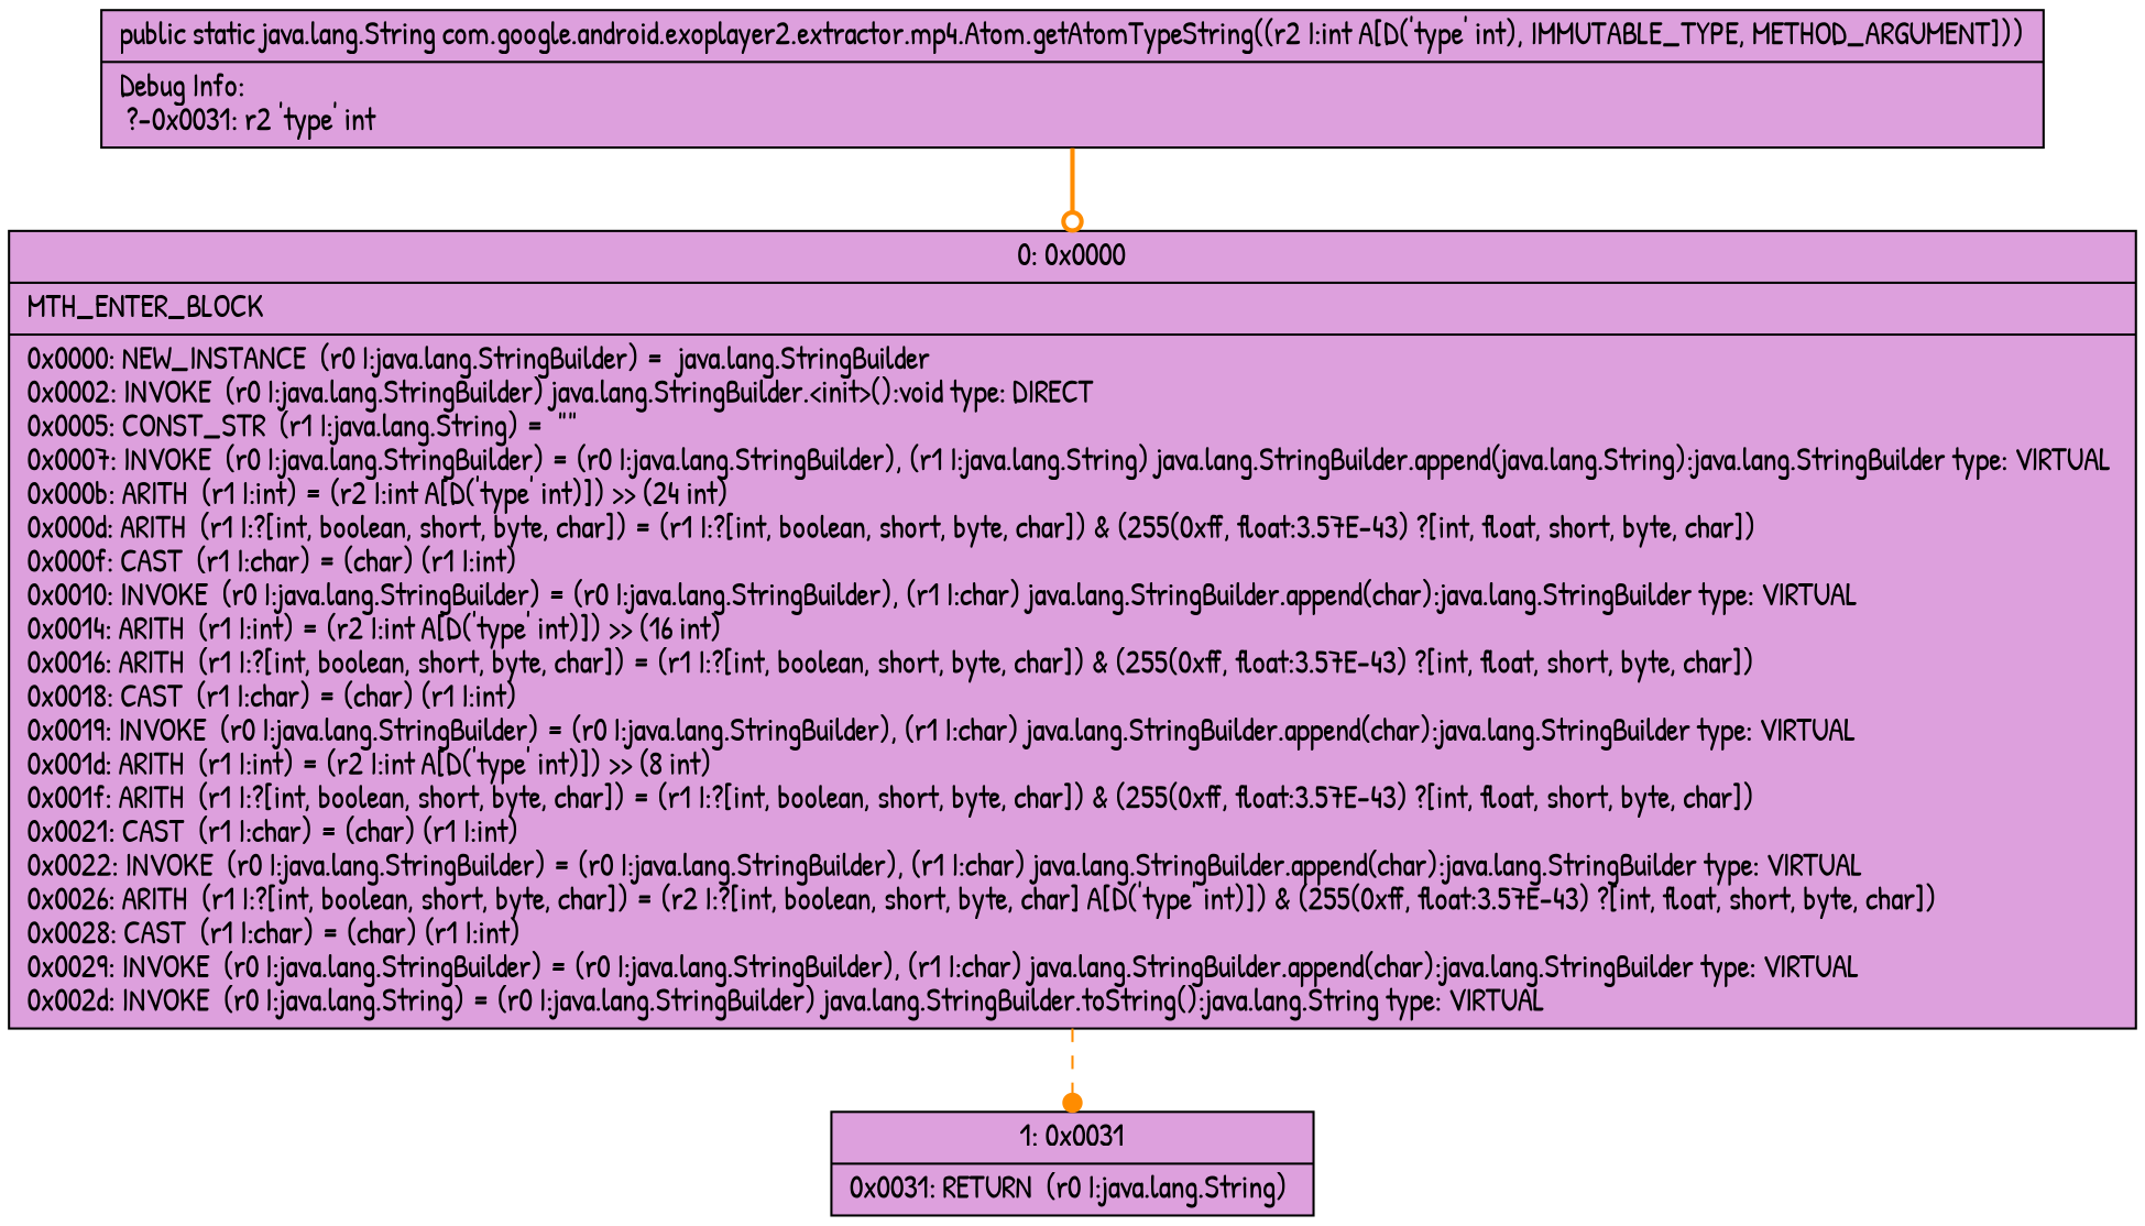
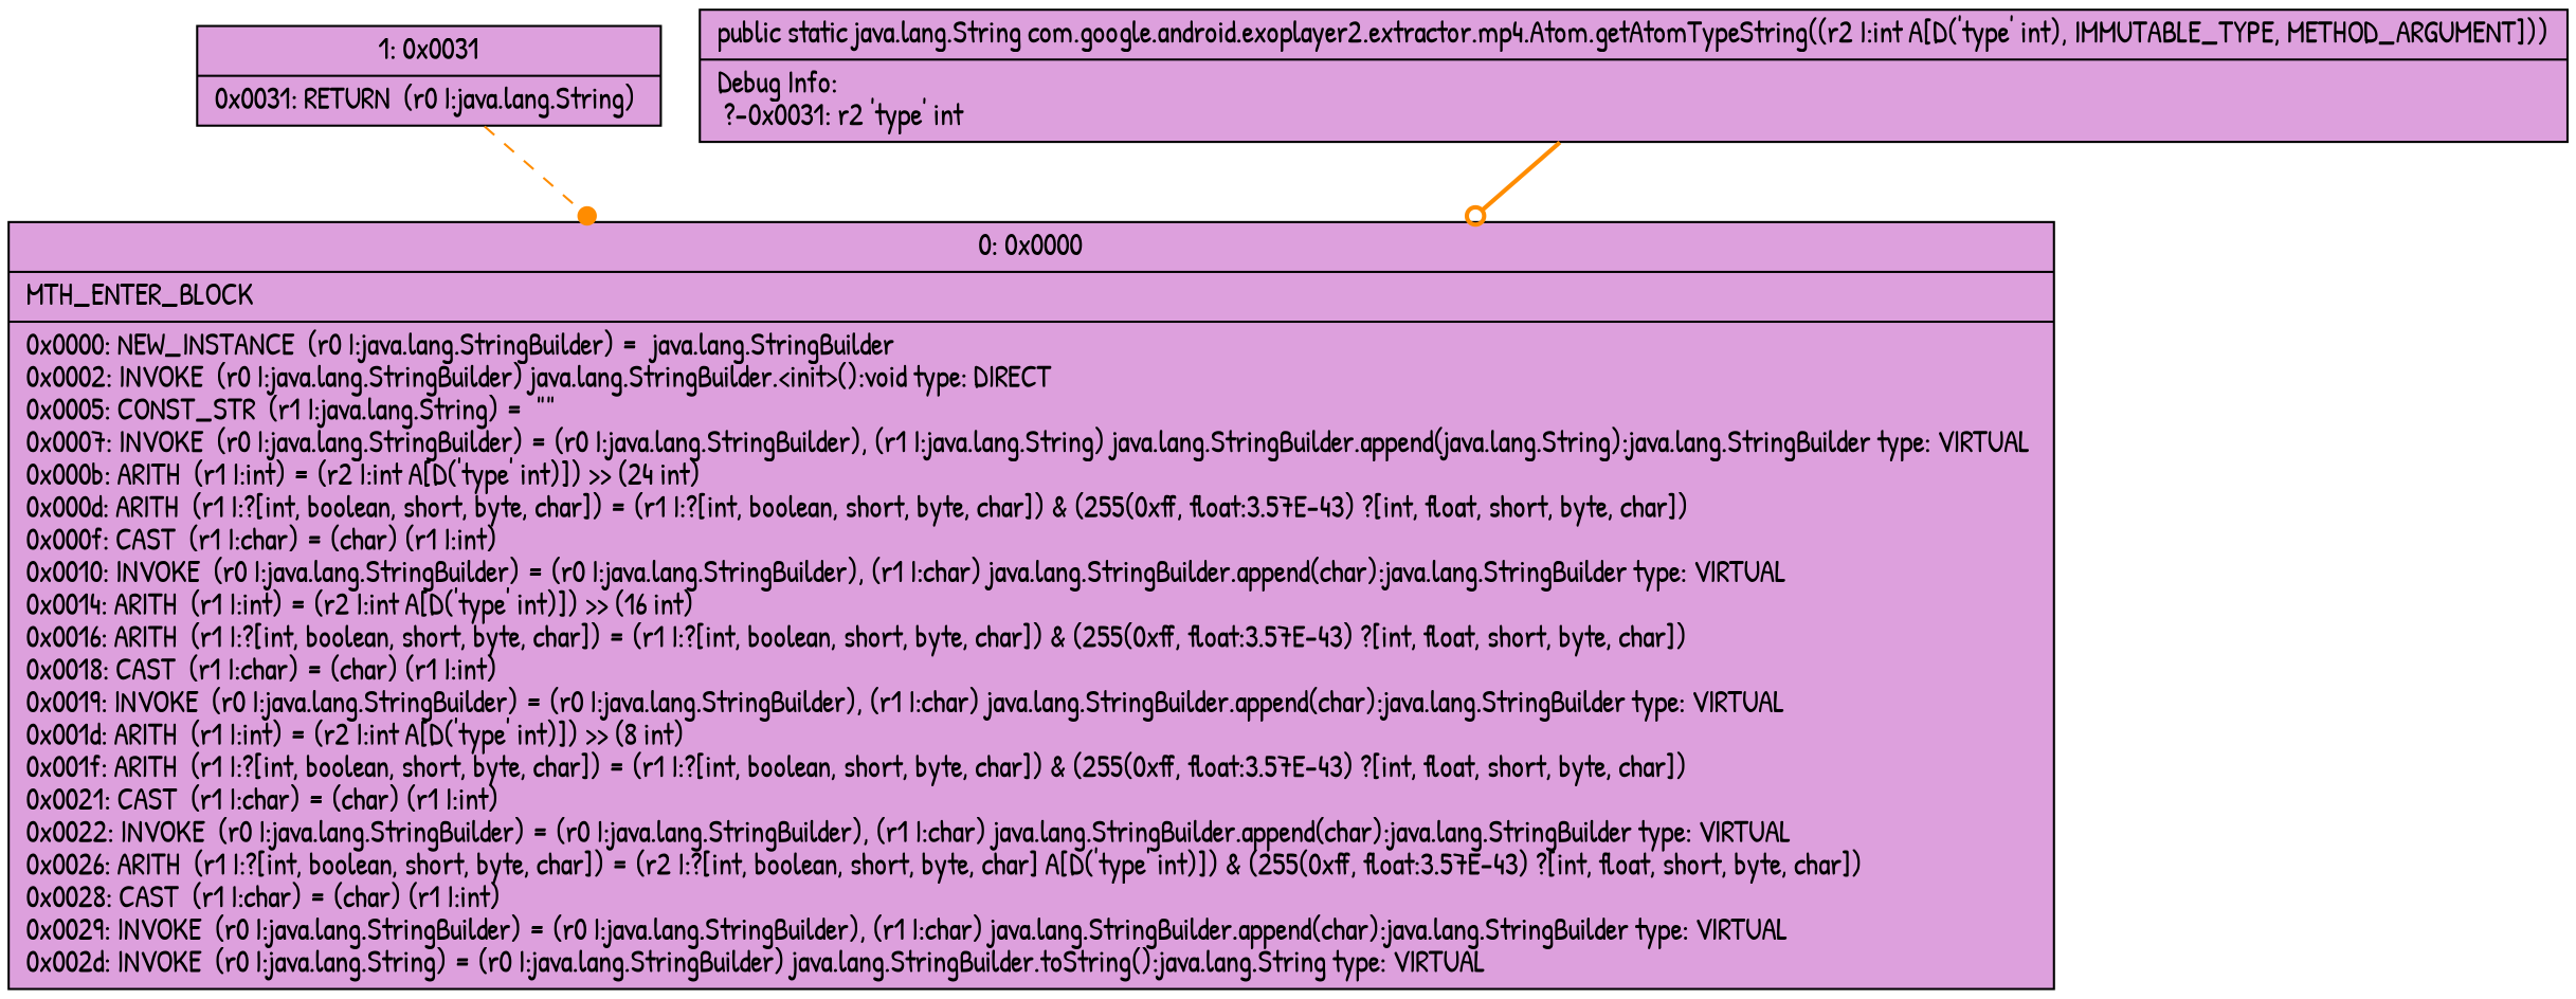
  digraph {
    fontname="Patrick Hand"
    node [shape=record style=filled fillcolor=plum fontname="Patrick Hand"]
    edge [color=darkorange fontname="Patrick Hand"]
    n1 [label="{0\:\ 0x0000|MTH_ENTER_BLOCK\l|0x0000: NEW_INSTANCE  (r0 I:java.lang.StringBuilder) =  java.lang.StringBuilder \l0x0002: INVOKE  (r0 I:java.lang.StringBuilder) java.lang.StringBuilder.\<init\>():void type: DIRECT \l0x0005: CONST_STR  (r1 I:java.lang.String) =  \"\" \l0x0007: INVOKE  (r0 I:java.lang.StringBuilder) = (r0 I:java.lang.StringBuilder), (r1 I:java.lang.String) java.lang.StringBuilder.append(java.lang.String):java.lang.StringBuilder type: VIRTUAL \l0x000b: ARITH  (r1 I:int) = (r2 I:int A[D('type' int)]) \>\> (24 int) \l0x000d: ARITH  (r1 I:?[int, boolean, short, byte, char]) = (r1 I:?[int, boolean, short, byte, char]) & (255(0xff, float:3.57E\-43) ?[int, float, short, byte, char]) \l0x000f: CAST  (r1 I:char) = (char) (r1 I:int) \l0x0010: INVOKE  (r0 I:java.lang.StringBuilder) = (r0 I:java.lang.StringBuilder), (r1 I:char) java.lang.StringBuilder.append(char):java.lang.StringBuilder type: VIRTUAL \l0x0014: ARITH  (r1 I:int) = (r2 I:int A[D('type' int)]) \>\> (16 int) \l0x0016: ARITH  (r1 I:?[int, boolean, short, byte, char]) = (r1 I:?[int, boolean, short, byte, char]) & (255(0xff, float:3.57E\-43) ?[int, float, short, byte, char]) \l0x0018: CAST  (r1 I:char) = (char) (r1 I:int) \l0x0019: INVOKE  (r0 I:java.lang.StringBuilder) = (r0 I:java.lang.StringBuilder), (r1 I:char) java.lang.StringBuilder.append(char):java.lang.StringBuilder type: VIRTUAL \l0x001d: ARITH  (r1 I:int) = (r2 I:int A[D('type' int)]) \>\> (8 int) \l0x001f: ARITH  (r1 I:?[int, boolean, short, byte, char]) = (r1 I:?[int, boolean, short, byte, char]) & (255(0xff, float:3.57E\-43) ?[int, float, short, byte, char]) \l0x0021: CAST  (r1 I:char) = (char) (r1 I:int) \l0x0022: INVOKE  (r0 I:java.lang.StringBuilder) = (r0 I:java.lang.StringBuilder), (r1 I:char) java.lang.StringBuilder.append(char):java.lang.StringBuilder type: VIRTUAL \l0x0026: ARITH  (r1 I:?[int, boolean, short, byte, char]) = (r2 I:?[int, boolean, short, byte, char] A[D('type' int)]) & (255(0xff, float:3.57E\-43) ?[int, float, short, byte, char]) \l0x0028: CAST  (r1 I:char) = (char) (r1 I:int) \l0x0029: INVOKE  (r0 I:java.lang.StringBuilder) = (r0 I:java.lang.StringBuilder), (r1 I:char) java.lang.StringBuilder.append(char):java.lang.StringBuilder type: VIRTUAL \l0x002d: INVOKE  (r0 I:java.lang.String) = (r0 I:java.lang.StringBuilder) java.lang.StringBuilder.toString():java.lang.String type: VIRTUAL \l}"]
    n2 [label="{1\:\ 0x0031|0x0031: RETURN  (r0 I:java.lang.String) \l}"]
    n3 [label="{public static java.lang.String com.google.android.exoplayer2.extractor.mp4.Atom.getAtomTypeString((r2 I:int A[D('type' int), IMMUTABLE_TYPE, METHOD_ARGUMENT]))  | Debug Info:\l  ?\-0x0031: r2 'type' int\l}"]
-   n1 -> n2 [style=dashed arrowhead=dot]
+   n2 -> n1 [style=dashed arrowhead=dot]
    n3 -> n1 [style=bold arrowhead=odot]
  }
